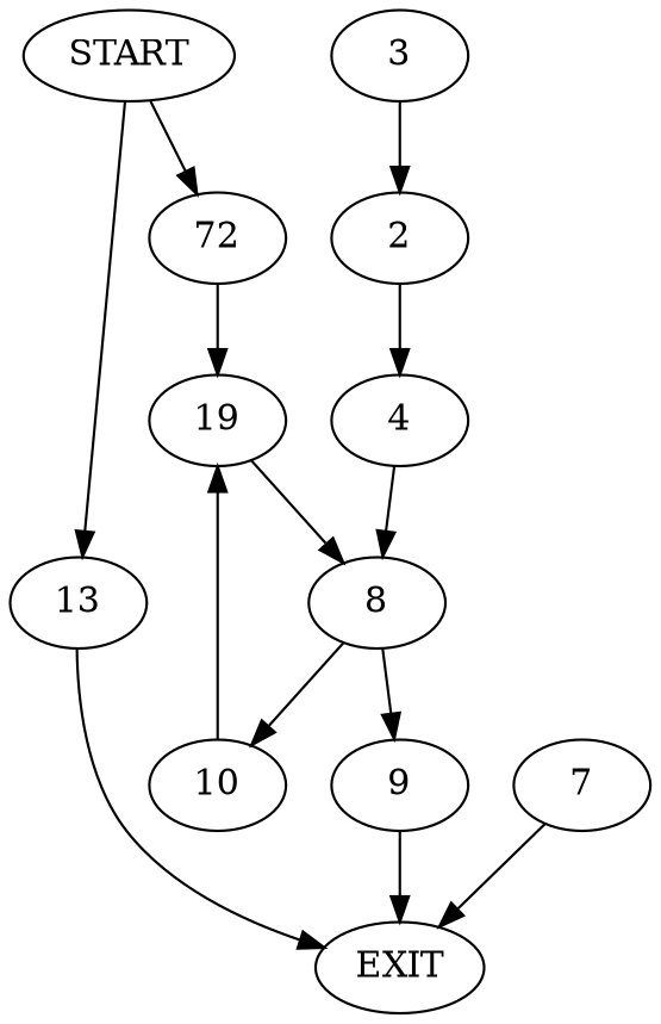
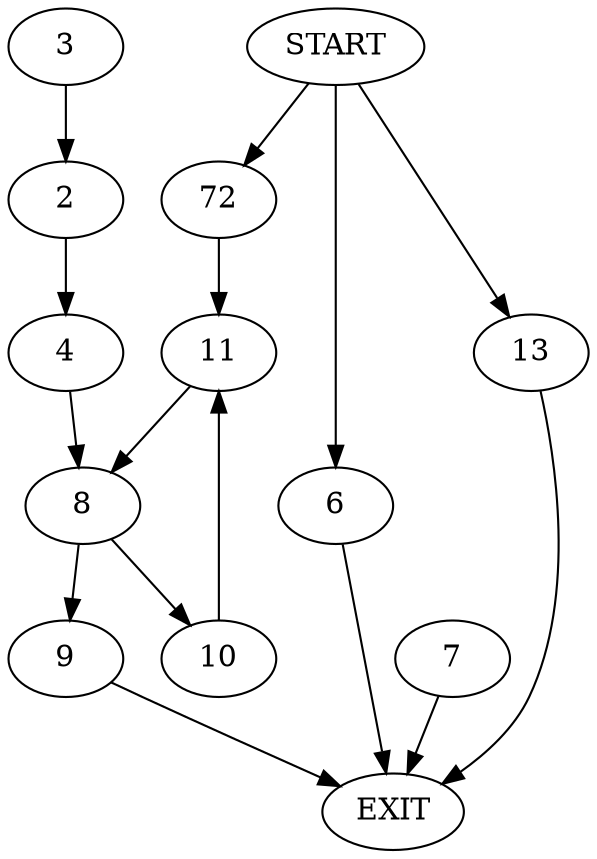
  digraph {
    n1 [label=START]
+   6
    n3 [label=72]
    13
    n5 [label=EXIT]
-   11 [label=19]
+   11
    2
    4
    3
    8
    9
    10
    7
+   n1 -> 6
    n1 -> n3
    n1 -> 13
+   6 -> n5
    n3 -> 11
    13 -> n5
    11 -> 8
    2 -> 4
    4 -> 8
    3 -> 2
    8 -> 9
    8 -> 10
    9 -> n5
    10 -> 11
    7 -> n5
  }
